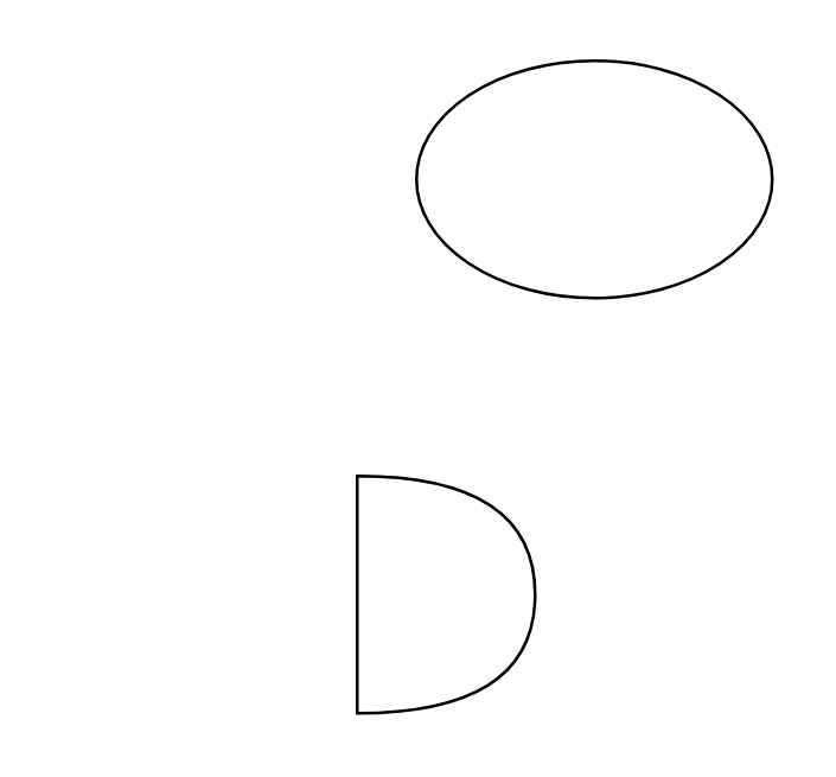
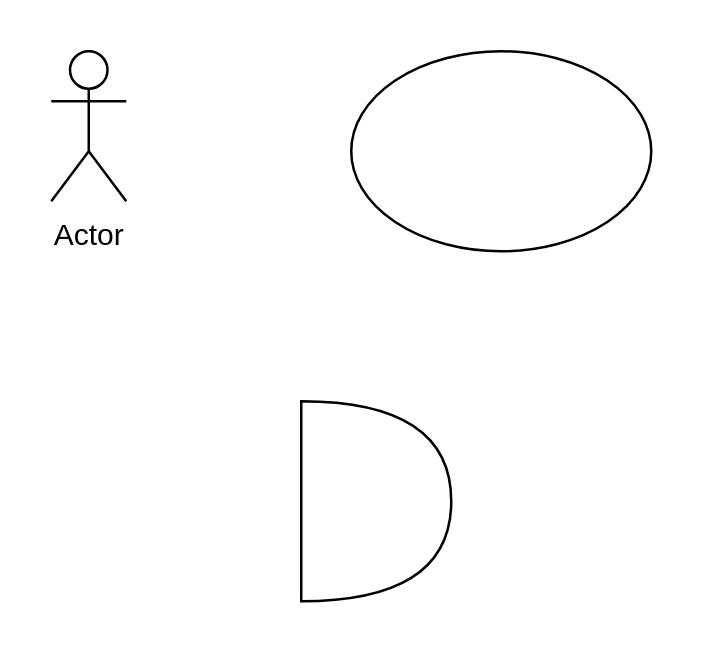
  <mxCell id="0" />
  <mxCell id="1" parent="0" />
+ <mxCell id="2" value="Actor" style="shape=umlActor;verticalLabelPosition=bottom;verticalAlign=top;html=1;outlineConnect=0;" vertex="1" parent="1"><mxGeometry x="20" y="20" width="30" height="60" as="geometry" /></mxCell>
  <mxCell id="3" value="" style="ellipse;whiteSpace=wrap;html=1;" vertex="1" parent="1"><mxGeometry x="140" y="20" width="120" height="80" as="geometry" /></mxCell>
  <mxCell id="4" value="" style="shape=or;whiteSpace=wrap;html=1;" vertex="1" parent="1"><mxGeometry x="120" y="160" width="60" height="80" as="geometry" /></mxCell>
